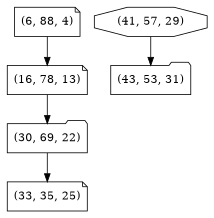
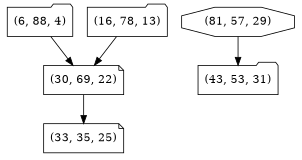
  digraph {
    node [shape=folder]
-   "(6, 88, 4)" [shape=note]
-   "(16, 78, 13)" [shape=note]
-   "(30, 69, 22)"
+   "(6, 88, 4)"
+   "(16, 78, 13)"
+   "(30, 69, 22)" [shape=note]
    n4 [label="(33, 35, 25)" shape=note]
    "(43, 53, 31)"
-   "(41, 57, 29)" [shape=octagon]
-   "(6, 88, 4)" -> "(16, 78, 13)"
+   "(41, 57, 29)" [shape=octagon label="(81, 57, 29)"]
+   "(6, 88, 4)" -> "(30, 69, 22)"
    "(16, 78, 13)" -> "(30, 69, 22)"
    "(30, 69, 22)" -> n4
    "(41, 57, 29)" -> "(43, 53, 31)"
  }
